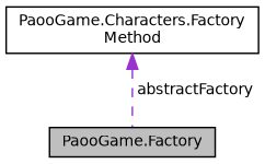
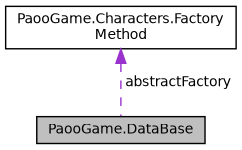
  digraph {
    node [color=black fontname=Helvetica fontsize=10 shape=record style=filled]
-   n1 [fillcolor=grey75 fontcolor=black height=0.2 label="PaooGame.Factory" width=0.4]
+   n1 [fillcolor=grey75 fontcolor=black height=0.2 label="PaooGame.DataBase" width=0.4]
    n2 [fillcolor=white height=0.2 label="PaooGame.Characters.Factory\lMethod" width=0.4]
    n2 -> n1 [color=darkorchid3 dir=back fontname=Helvetica fontsize=10 label=" abstractFactory" labelfontname=Helvetica labelfontsize=10 style=dashed]
  }
